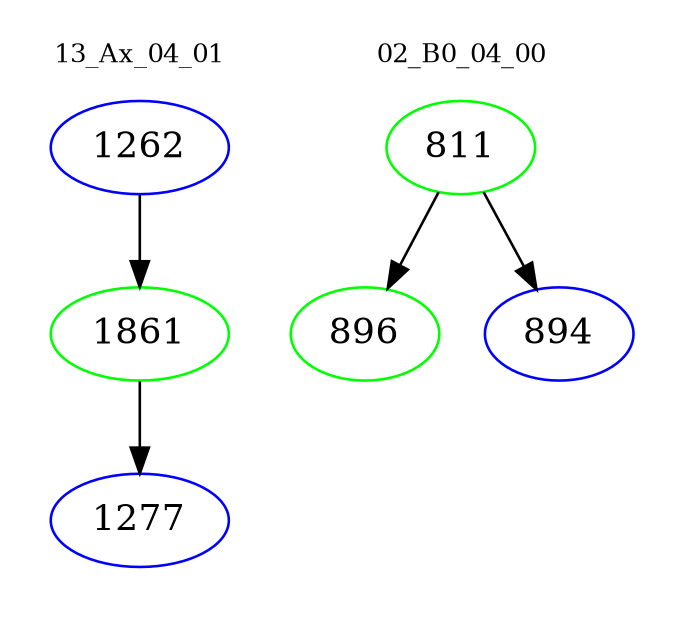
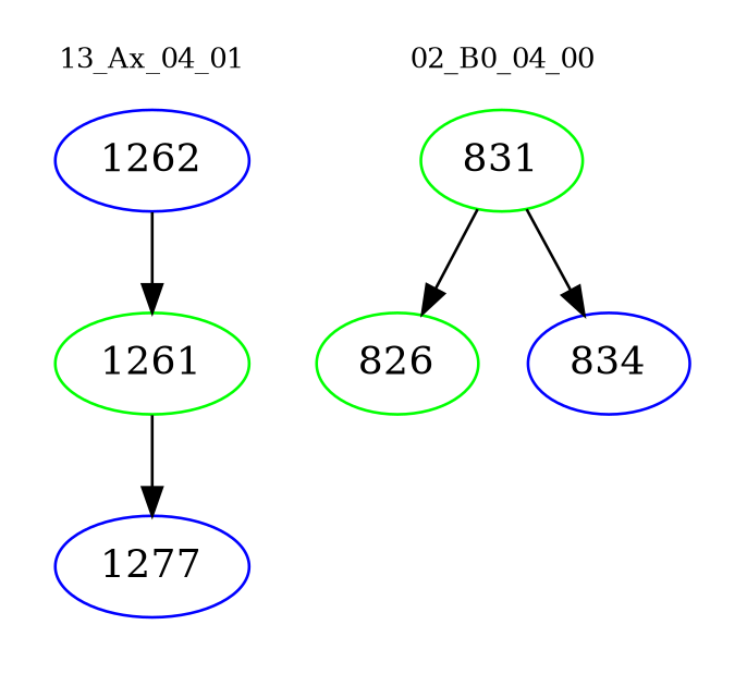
  digraph {
    node [color=green]
    edge [color=black]
-   n1 [label=1861]
+   n1 [label=1261]
    n2 [color=blue label=1262]
    n3 [color=blue label=1277]
-   n4 [label=811]
-   n5 [label=896]
-   n6 [color=blue label=894]
+   n4 [label=831]
+   n5 [label=826]
+   n6 [color=blue label=834]
    subgraph cluster_1 {
      color=white
      fontsize=10
      label="13_Ax_04_01"
      n1
      n2
      n3
    }
    subgraph cluster_2 {
      color=white
      fontsize=10
      label="02_B0_04_00"
      n4
      n5
      n6
    }
    n1 -> n3
    n2 -> n1
    n4 -> n5
    n4 -> n6
  }
